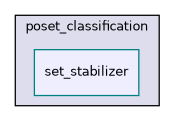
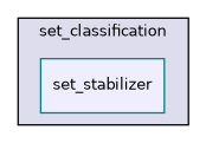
  digraph {
    compound=true
    n1 [fillcolor="#eeeeff" fontname=Helvetica fontsize=10 label=set_stabilizer pencolor=black shape=box style=filled color=teal]
    subgraph cluster_1 {
      bgcolor="#ddddee"
      fontname=Helvetica
      fontsize=10
-     label=poset_classification
+     label=set_classification
      pencolor=black
      n1
    }
  }
